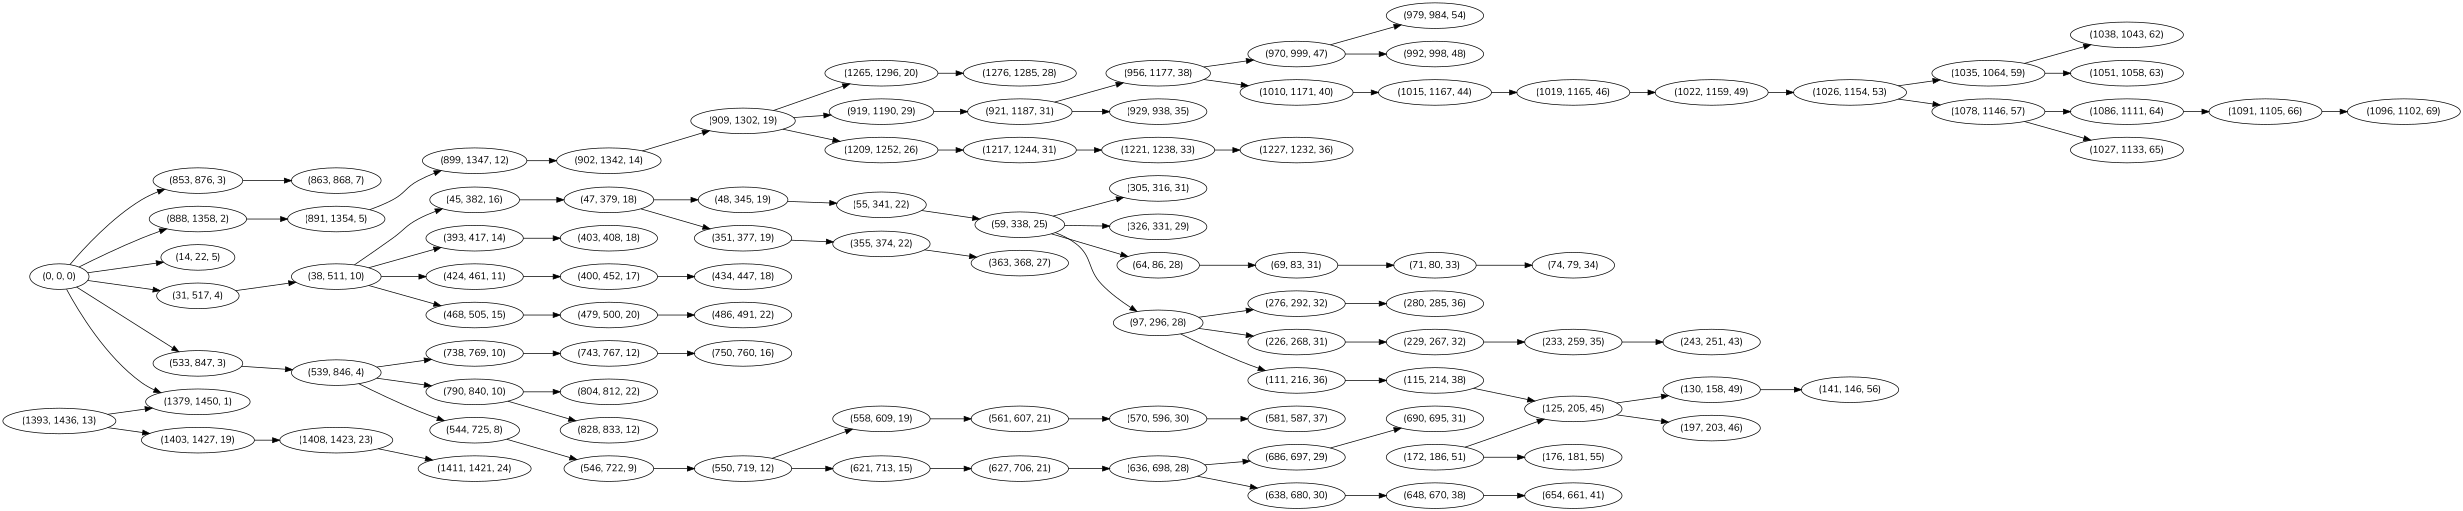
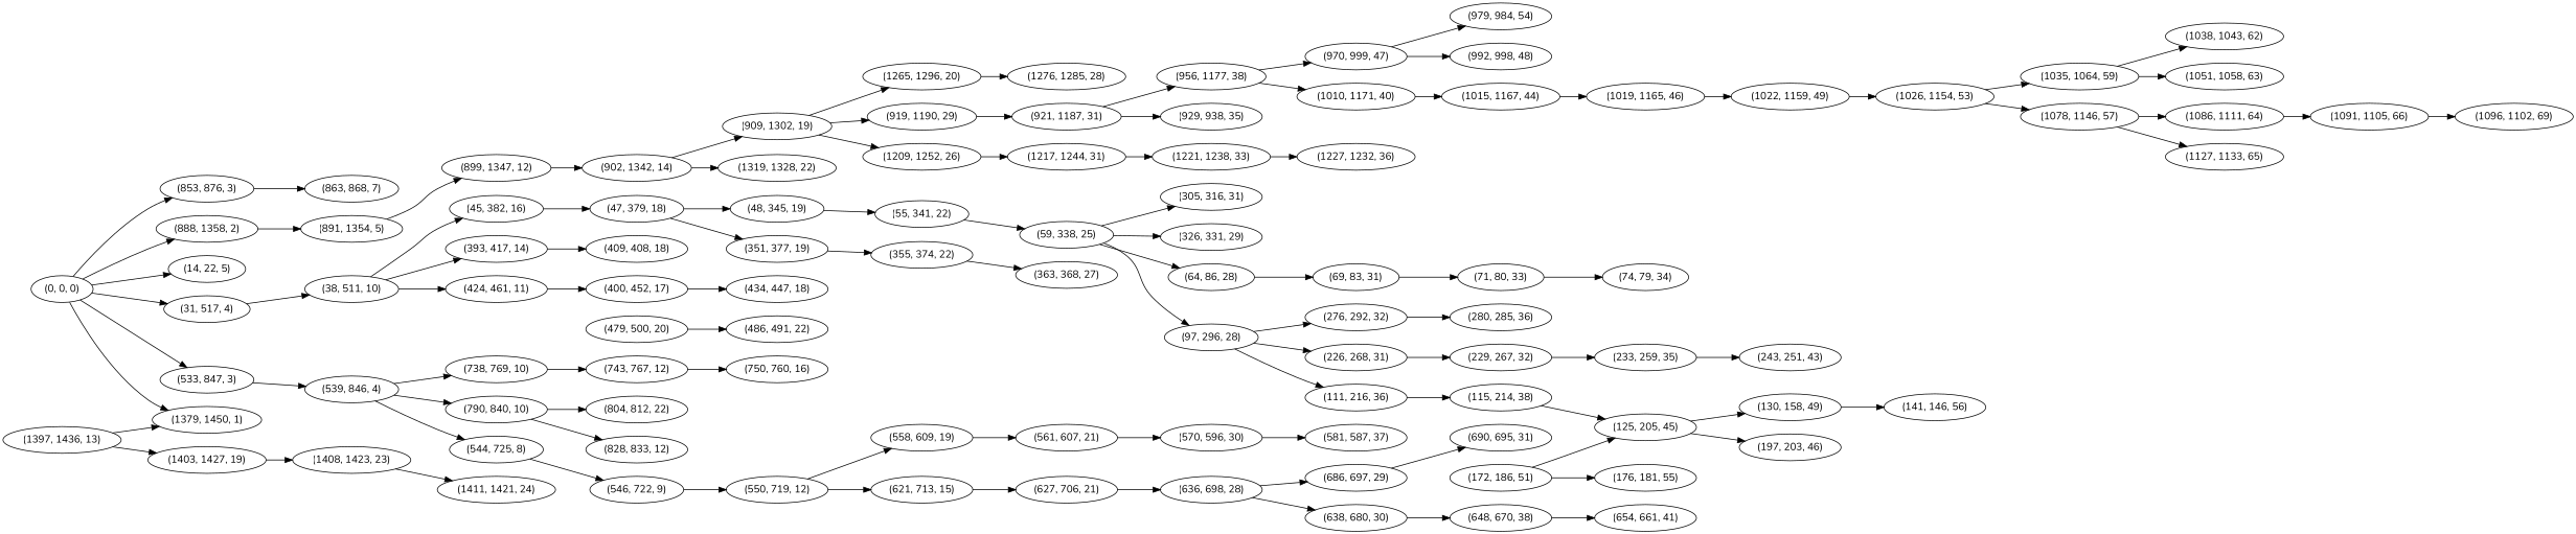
  digraph {
    fontname=Nunito
    rankdir=LR
    node [fontname=Nunito]
    edge [fontname=Nunito]
    "(0, 0, 0)"
    "(14, 22, 5)"
    "(31, 517, 4)"
    "(533, 847, 3)"
    "(853, 876, 3)"
    "(888, 1358, 2)"
    "(1379, 1450, 1)"
    "(38, 511, 10)"
    "(539, 846, 4)"
    "(863, 868, 7)"
    "(891, 1354, 5)"
    "(45, 382, 16)"
    "(393, 417, 14)"
    "(424, 461, 11)"
-   "(468, 505, 15)"
    "(47, 379, 18)"
-   "(403, 408, 18)"
+   "(403, 408, 18)" [label="(409, 408, 18)"]
    n18 [label="(400, 452, 17)"]
    "(479, 500, 20)"
    "(48, 345, 19)"
    "(351, 377, 19)"
    "(55, 341, 22)"
    "(355, 374, 22)"
    "(59, 338, 25)"
    "(64, 86, 28)"
    "(97, 296, 28)"
    "(305, 316, 31)"
    "(326, 331, 29)"
    "(69, 83, 31)"
    "(111, 216, 36)"
    "(226, 268, 31)"
    "(276, 292, 32)"
    "(71, 80, 33)"
    "(74, 79, 34)"
    "(115, 214, 38)"
    "(229, 267, 32)"
    "(280, 285, 36)"
    "(125, 205, 45)"
    "(130, 158, 49)"
    "(197, 203, 46)"
    "(141, 146, 56)"
    "(172, 186, 51)"
    "(176, 181, 55)"
    "(233, 259, 35)"
    "(243, 251, 43)"
    "(363, 368, 27)"
    "(434, 447, 18)"
    "(486, 491, 22)"
    "(544, 725, 8)"
    "(738, 769, 10)"
    "(790, 840, 10)"
    "(546, 722, 9)"
    "(743, 767, 12)"
    "(804, 812, 22)"
    "(828, 833, 12)"
    "(550, 719, 12)"
    "(558, 609, 19)"
    "(621, 713, 15)"
    "(561, 607, 21)"
    "(627, 706, 21)"
    "(570, 596, 30)"
    "(581, 587, 37)"
    "(636, 698, 28)"
    "(638, 680, 30)"
    "(686, 697, 29)"
    "(648, 670, 38)"
    "(690, 695, 31)"
    "(654, 661, 41)"
    "(750, 760, 16)"
    "(899, 1347, 12)"
    "(902, 1342, 14)"
    "(909, 1302, 19)"
+   "(1319, 1328, 22)"
    "(919, 1190, 29)"
    "(1209, 1252, 26)"
    "(1265, 1296, 20)"
    "(921, 1187, 31)"
    "(1217, 1244, 31)"
    "(1276, 1285, 28)"
    "(929, 938, 35)"
    "(956, 1177, 38)"
    "(970, 999, 47)"
    "(1010, 1171, 40)"
    "(979, 984, 54)"
    "(992, 998, 48)"
    "(1015, 1167, 44)"
    "(1019, 1165, 46)"
    "(1022, 1159, 49)"
    "(1026, 1154, 53)"
    "(1035, 1064, 59)"
    "(1078, 1146, 57)"
    "(1038, 1043, 62)"
    "(1051, 1058, 63)"
    "(1086, 1111, 64)"
-   "(1127, 1133, 65)" [label="(1027, 1133, 65)"]
+   "(1127, 1133, 65)"
    "(1091, 1105, 66)"
    "(1096, 1102, 69)"
    "(1221, 1238, 33)"
    "(1227, 1232, 36)"
-   "(1393, 1436, 13)"
+   "(1393, 1436, 13)" [label="(1397, 1436, 13)"]
    "(1403, 1427, 19)"
    "(1408, 1423, 23)"
    "(1411, 1421, 24)"
    "(0, 0, 0)" -> "(14, 22, 5)"
    "(0, 0, 0)" -> "(31, 517, 4)"
    "(0, 0, 0)" -> "(533, 847, 3)"
    "(0, 0, 0)" -> "(853, 876, 3)"
    "(0, 0, 0)" -> "(888, 1358, 2)"
    "(0, 0, 0)" -> "(1379, 1450, 1)"
    "(31, 517, 4)" -> "(38, 511, 10)"
    "(533, 847, 3)" -> "(539, 846, 4)"
    "(853, 876, 3)" -> "(863, 868, 7)"
    "(888, 1358, 2)" -> "(891, 1354, 5)"
    "(38, 511, 10)" -> "(45, 382, 16)"
    "(38, 511, 10)" -> "(393, 417, 14)"
    "(38, 511, 10)" -> "(424, 461, 11)"
-   "(38, 511, 10)" -> "(468, 505, 15)"
    "(539, 846, 4)" -> "(544, 725, 8)"
    "(539, 846, 4)" -> "(738, 769, 10)"
    "(539, 846, 4)" -> "(790, 840, 10)"
    "(891, 1354, 5)" -> "(899, 1347, 12)"
    "(45, 382, 16)" -> "(47, 379, 18)"
    "(393, 417, 14)" -> "(403, 408, 18)"
    "(424, 461, 11)" -> n18
-   "(468, 505, 15)" -> "(479, 500, 20)"
    "(47, 379, 18)" -> "(48, 345, 19)"
    "(47, 379, 18)" -> "(351, 377, 19)"
    n18 -> "(434, 447, 18)"
    "(479, 500, 20)" -> "(486, 491, 22)"
    "(48, 345, 19)" -> "(55, 341, 22)"
    "(351, 377, 19)" -> "(355, 374, 22)"
    "(55, 341, 22)" -> "(59, 338, 25)"
    "(355, 374, 22)" -> "(363, 368, 27)"
    "(59, 338, 25)" -> "(64, 86, 28)"
    "(59, 338, 25)" -> "(97, 296, 28)"
    "(59, 338, 25)" -> "(305, 316, 31)"
    "(59, 338, 25)" -> "(326, 331, 29)"
    "(64, 86, 28)" -> "(69, 83, 31)"
    "(97, 296, 28)" -> "(111, 216, 36)"
    "(97, 296, 28)" -> "(226, 268, 31)"
    "(97, 296, 28)" -> "(276, 292, 32)"
    "(69, 83, 31)" -> "(71, 80, 33)"
    "(111, 216, 36)" -> "(115, 214, 38)"
    "(226, 268, 31)" -> "(229, 267, 32)"
    "(276, 292, 32)" -> "(280, 285, 36)"
    "(71, 80, 33)" -> "(74, 79, 34)"
    "(115, 214, 38)" -> "(125, 205, 45)"
    "(229, 267, 32)" -> "(233, 259, 35)"
    "(125, 205, 45)" -> "(130, 158, 49)"
    "(125, 205, 45)" -> "(197, 203, 46)"
    "(130, 158, 49)" -> "(141, 146, 56)"
    "(172, 186, 51)" -> "(125, 205, 45)"
    "(172, 186, 51)" -> "(176, 181, 55)"
    "(233, 259, 35)" -> "(243, 251, 43)"
    "(544, 725, 8)" -> "(546, 722, 9)"
    "(738, 769, 10)" -> "(743, 767, 12)"
    "(790, 840, 10)" -> "(804, 812, 22)"
    "(790, 840, 10)" -> "(828, 833, 12)"
    "(546, 722, 9)" -> "(550, 719, 12)"
    "(743, 767, 12)" -> "(750, 760, 16)"
    "(550, 719, 12)" -> "(558, 609, 19)"
    "(550, 719, 12)" -> "(621, 713, 15)"
    "(558, 609, 19)" -> "(561, 607, 21)"
    "(621, 713, 15)" -> "(627, 706, 21)"
    "(561, 607, 21)" -> "(570, 596, 30)"
    "(627, 706, 21)" -> "(636, 698, 28)"
    "(570, 596, 30)" -> "(581, 587, 37)"
    "(636, 698, 28)" -> "(638, 680, 30)"
    "(636, 698, 28)" -> "(686, 697, 29)"
    "(638, 680, 30)" -> "(648, 670, 38)"
    "(686, 697, 29)" -> "(690, 695, 31)"
    "(648, 670, 38)" -> "(654, 661, 41)"
    "(899, 1347, 12)" -> "(902, 1342, 14)"
    "(902, 1342, 14)" -> "(909, 1302, 19)"
+   "(902, 1342, 14)" -> "(1319, 1328, 22)"
    "(909, 1302, 19)" -> "(919, 1190, 29)"
    "(909, 1302, 19)" -> "(1209, 1252, 26)"
    "(909, 1302, 19)" -> "(1265, 1296, 20)"
    "(919, 1190, 29)" -> "(921, 1187, 31)"
    "(1209, 1252, 26)" -> "(1217, 1244, 31)"
    "(1265, 1296, 20)" -> "(1276, 1285, 28)"
    "(921, 1187, 31)" -> "(929, 938, 35)"
    "(921, 1187, 31)" -> "(956, 1177, 38)"
    "(1217, 1244, 31)" -> "(1221, 1238, 33)"
    "(956, 1177, 38)" -> "(970, 999, 47)"
    "(956, 1177, 38)" -> "(1010, 1171, 40)"
    "(970, 999, 47)" -> "(979, 984, 54)"
    "(970, 999, 47)" -> "(992, 998, 48)"
    "(1010, 1171, 40)" -> "(1015, 1167, 44)"
    "(1015, 1167, 44)" -> "(1019, 1165, 46)"
    "(1019, 1165, 46)" -> "(1022, 1159, 49)"
    "(1022, 1159, 49)" -> "(1026, 1154, 53)"
    "(1026, 1154, 53)" -> "(1035, 1064, 59)"
    "(1026, 1154, 53)" -> "(1078, 1146, 57)"
    "(1035, 1064, 59)" -> "(1038, 1043, 62)"
    "(1035, 1064, 59)" -> "(1051, 1058, 63)"
    "(1078, 1146, 57)" -> "(1086, 1111, 64)"
    "(1078, 1146, 57)" -> "(1127, 1133, 65)"
    "(1086, 1111, 64)" -> "(1091, 1105, 66)"
    "(1091, 1105, 66)" -> "(1096, 1102, 69)"
    "(1221, 1238, 33)" -> "(1227, 1232, 36)"
    "(1393, 1436, 13)" -> "(1379, 1450, 1)"
    "(1393, 1436, 13)" -> "(1403, 1427, 19)"
    "(1403, 1427, 19)" -> "(1408, 1423, 23)"
    "(1408, 1423, 23)" -> "(1411, 1421, 24)"
  }
